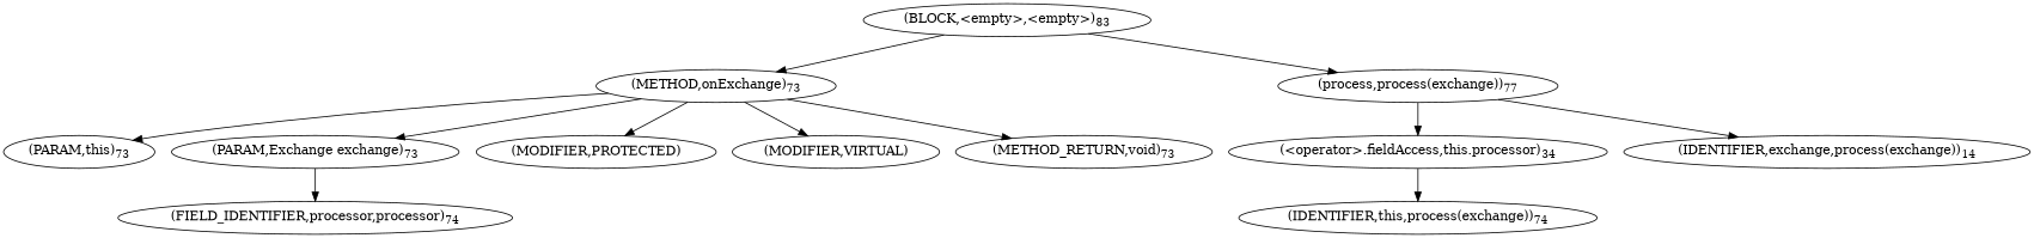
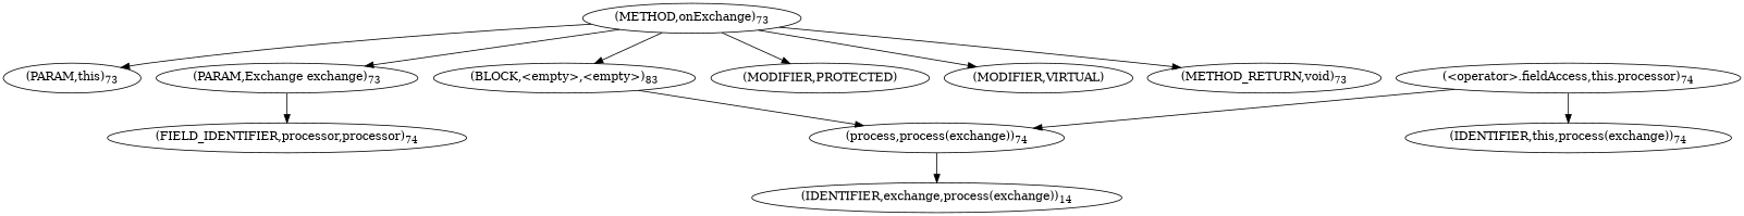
  digraph {
    n1 [label=<(METHOD,onExchange)<SUB>73</SUB>>]
    n2 [label=<(PARAM,this)<SUB>73</SUB>>]
    n3 [label=<(PARAM,Exchange exchange)<SUB>73</SUB>>]
    n4 [label=<(BLOCK,&lt;empty&gt;,&lt;empty&gt;)<SUB>83</SUB>>]
    n5 [label=<(MODIFIER,PROTECTED)>]
    n6 [label=<(MODIFIER,VIRTUAL)>]
    n7 [label=<(METHOD_RETURN,void)<SUB>73</SUB>>]
    n8 [label=<(FIELD_IDENTIFIER,processor,processor)<SUB>74</SUB>>]
-   n9 [label=<(process,process(exchange))<SUB>77</SUB>>]
-   n10 [label=<(&lt;operator&gt;.fieldAccess,this.processor)<SUB>34</SUB>>]
+   n9 [label=<(process,process(exchange))<SUB>74</SUB>>]
+   n10 [label=<(&lt;operator&gt;.fieldAccess,this.processor)<SUB>74</SUB>>]
    n11 [label=<(IDENTIFIER,exchange,process(exchange))<SUB>14</SUB>>]
    n12 [label=<(IDENTIFIER,this,process(exchange))<SUB>74</SUB>>]
    n1 -> n2
    n1 -> n3
-   n4 -> n1
+   n1 -> n4
    n1 -> n5
    n1 -> n6
    n1 -> n7
    n3 -> n8
    n4 -> n9
-   n9 -> n10
+   n10 -> n9
    n9 -> n11
    n10 -> n12
  }
